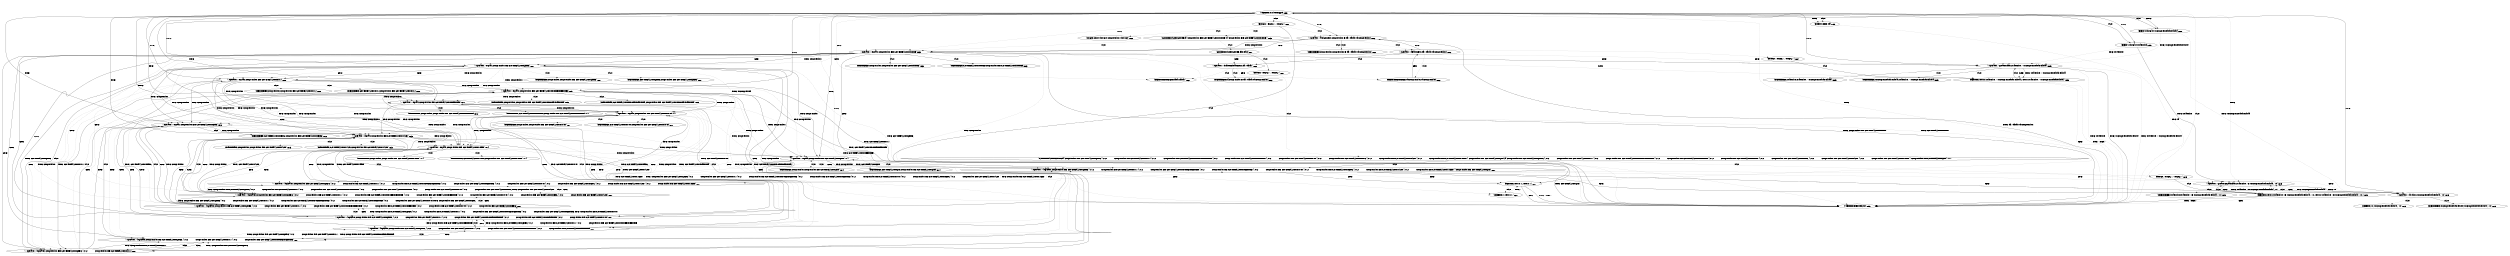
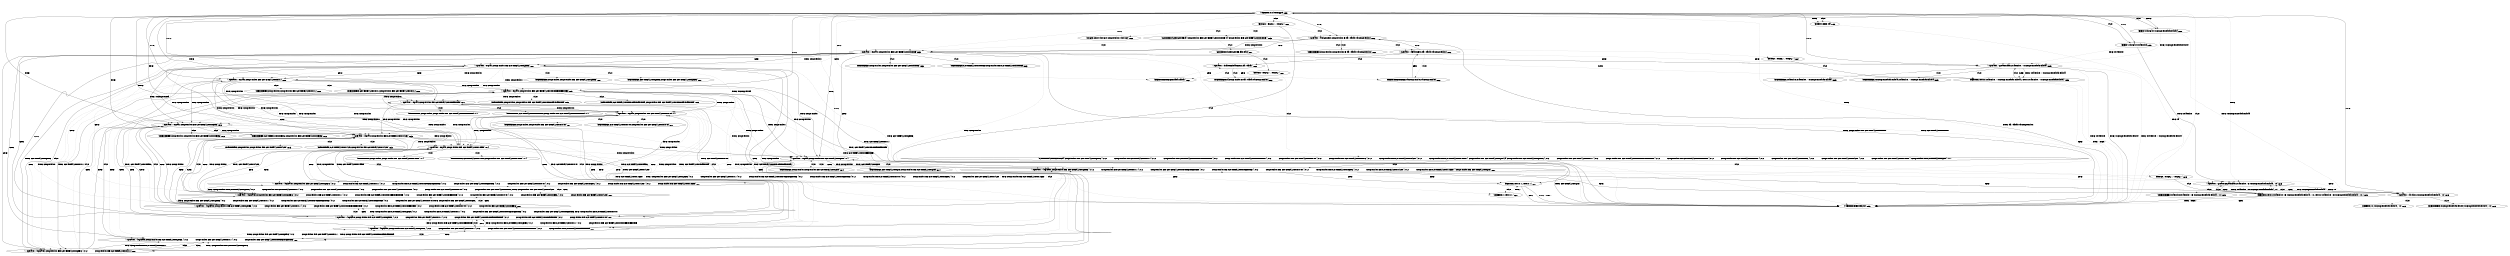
  digraph {
    edge [style=dotted]
    n1 [label=<(METHOD,_WriteAsType)<SUB>1799</SUB>>]
    n2 [label=<(PARAM,TIFF *tif)<SUB>1799</SUB>>]
    n3 [label=<(PARAM,uint64_t strile_size)<SUB>1799</SUB>>]
    n4 [label=<(PARAM,uint64_t uncompressed_threshold)<SUB>1800</SUB>>]
    n5 [label=<(BLOCK,&lt;empty&gt;,&lt;empty&gt;)<SUB>1801</SUB>>]
    n6 [label=<(&lt;operator&gt;.assignment,compression = tif-&gt;tif_dir.td_compression)<SUB>1802</SUB>>]
    n7 [label=<(FIELD_IDENTIFIER,tif_dir,tif_dir)<SUB>1802</SUB>>]
    n8 [label=<(&lt;operator&gt;.equals,compression == COMPRESSION_NONE)<SUB>1803</SUB>>]
    n9 [label=<(&lt;operator&gt;.greaterThan,strile_size &gt; uncompressed_threshold)<SUB>1805</SUB>>]
    n10 [label=<(&lt;operator&gt;.equals,compression == COMPRESSION_JPEG)<SUB>1807</SUB>>]
    n11 [label=<(&lt;operator&gt;.equals,compression == COMPRESSION_LZW)<SUB>1808</SUB>>]
    n12 [label=<(&lt;operator&gt;.equals,compression == COMPRESSION_ADOBE_DEFLATE)<SUB>1809</SUB>>]
    n13 [label=<(&lt;operator&gt;.equals,compression == COMPRESSION_DEFLATE)<SUB>1810</SUB>>]
    n14 [label=<(&lt;operator&gt;.equals,compression == COMPRESSION_LZMA)<SUB>1811</SUB>>]
    n15 [label=<(&lt;operator&gt;.equals,compression == COMPRESSION_LERC)<SUB>1912</SUB>>]
    n16 [label=<(&lt;operator&gt;.equals,compression == COMPRESSION_ZSTD)<SUB>1813</SUB>>]
    n17 [label=<(&lt;operator&gt;.equals,compression == COMPRESSION_WEBP)<SUB>1814</SUB>>]
    n18 [label=<(&lt;operator&gt;.equals,compression == COMPRESSION_JXL)<SUB>1814</SUB>>]
    n19 [label=<(&lt;operator&gt;.greaterEqualsThan,strile_size &gt;= uncompressed_threshold / 10)<SUB>1819</SUB>>]
    n20 [label=<(&lt;operator&gt;.division,uncompressed_threshold / 10)<SUB>1819</SUB>>]
    n21 [label=<(LITERAL,1,return 1;)<SUB>1821</SUB>>]
    n22 [label=<(METHOD_RETURN,int)<SUB>1799</SUB>>]
    n23 [label=<(RETURN,return 1;,return 1;)<SUB>1821</SUB>>]
    n24 [label=<(LOCAL,const uint16_t compression: uint16_t)<SUB>1802</SUB>>]
    n25 [label=<(CONTROL_STRUCTURE,if (compression == COMPRESSION_NONE),if (compression == COMPRESSION_NONE))<SUB>1803</SUB>>]
    n26 [label=<(IDENTIFIER,compression,compression = tif-&gt;tif_dir.td_compression)<SUB>1802</SUB>>]
    n27 [label=<(&lt;operator&gt;.fieldAccess,tif-&gt;tif_dir.td_compression)<SUB>1802</SUB>>]
    n28 [label=<(&lt;operator&gt;.indirectFieldAccess,tif-&gt;tif_dir)<SUB>1802</SUB>>]
    n29 [label=<(IDENTIFIER,compression,compression == COMPRESSION_NONE)<SUB>1803</SUB>>]
    n30 [label=<(IDENTIFIER,COMPRESSION_NONE,compression == COMPRESSION_NONE)<SUB>1803</SUB>>]
    n31 [label=<(RETURN,return strile_size &gt; uncompressed_threshold;,return strile_size &gt; uncompressed_threshold;)<SUB>1805</SUB>>]
    n32 [label=<(&lt;operator&gt;.logicalOr,compression == COMPRESSION_JPEG ||\012             compression == COMPRESSION_LZW ||\012             compression == COMPRESSION_ADOBE_DEFLATE ||\012             compression == COMPRESSION_DEFLATE ||\012             compression == COMPRESSION_LZMA ||\012             compression == COMPRESSION_LERC ||\012             compression == COMPRESSION_ZSTD ||\012             compression == COMPRESSION_WEBP || compression == COMPRESSION_JXL)<SUB>1807</SUB>>]
    n33 [label=<(&lt;operator&gt;.logicalOr,compression == COMPRESSION_JPEG ||\012             compression == COMPRESSION_LZW ||\012             compression == COMPRESSION_ADOBE_DEFLATE ||\012             compression == COMPRESSION_DEFLATE ||\012             compression == COMPRESSION_LZMA ||\012             compression == COMPRESSION_LERC ||\012             compression == COMPRESSION_ZSTD ||\012             compression == COMPRESSION_WEBP)<SUB>1807</SUB>>]
    n34 [label=<(&lt;operator&gt;.logicalOr,compression == COMPRESSION_JPEG ||\012             compression == COMPRESSION_LZW ||\012             compression == COMPRESSION_ADOBE_DEFLATE ||\012             compression == COMPRESSION_DEFLATE ||\012             compression == COMPRESSION_LZMA ||\012             compression == COMPRESSION_LERC ||\012             compression == COMPRESSION_ZSTD)<SUB>1807</SUB>>]
    n35 [label=<(&lt;operator&gt;.logicalOr,compression == COMPRESSION_JPEG ||\012             compression == COMPRESSION_LZW ||\012             compression == COMPRESSION_ADOBE_DEFLATE ||\012             compression == COMPRESSION_DEFLATE ||\012             compression == COMPRESSION_LZMA ||\012             compression == COMPRESSION_LERC)<SUB>1807</SUB>>]
    n36 [label=<(&lt;operator&gt;.logicalOr,compression == COMPRESSION_JPEG ||\012             compression == COMPRESSION_LZW ||\012             compression == COMPRESSION_ADOBE_DEFLATE ||\012             compression == COMPRESSION_DEFLATE ||\012             compression == COMPRESSION_LZMA)<SUB>1807</SUB>>]
    n37 [label=<(&lt;operator&gt;.logicalOr,compression == COMPRESSION_JPEG ||\012             compression == COMPRESSION_LZW ||\012             compression == COMPRESSION_ADOBE_DEFLATE ||\012             compression == COMPRESSION_DEFLATE)<SUB>1807</SUB>>]
    n38 [label=<(&lt;operator&gt;.logicalOr,compression == COMPRESSION_JPEG ||\012             compression == COMPRESSION_LZW ||\012             compression == COMPRESSION_ADOBE_DEFLATE)<SUB>1807</SUB>>]
    n39 [label=<(&lt;operator&gt;.logicalOr,compression == COMPRESSION_JPEG ||\012             compression == COMPRESSION_LZW)<SUB>1807</SUB>>]
    n40 [label=<(IDENTIFIER,strile_size,strile_size &gt; uncompressed_threshold)<SUB>1805</SUB>>]
    n41 [label=<(IDENTIFIER,uncompressed_threshold,strile_size &gt; uncompressed_threshold)<SUB>1805</SUB>>]
    n42 [label=<(IDENTIFIER,compression,compression == COMPRESSION_JPEG)<SUB>1807</SUB>>]
    n43 [label=<(IDENTIFIER,COMPRESSION_JPEG,compression == COMPRESSION_JPEG)<SUB>1807</SUB>>]
    n44 [label=<(IDENTIFIER,compression,compression == COMPRESSION_LZW)<SUB>1808</SUB>>]
    n45 [label=<(IDENTIFIER,COMPRESSION_LZW,compression == COMPRESSION_LZW)<SUB>1808</SUB>>]
    n46 [label=<(IDENTIFIER,compression,compression == COMPRESSION_ADOBE_DEFLATE)<SUB>1809</SUB>>]
    n47 [label=<(IDENTIFIER,COMPRESSION_ADOBE_DEFLATE,compression == COMPRESSION_ADOBE_DEFLATE)<SUB>1809</SUB>>]
-   n48 [label=<(IDENTIFIER,compression,compression == COMPRESSION_DEFLATE)<SUB>1812</SUB>>]
+   n48 [label=<(IDENTIFIER,compression,compression == COMPRESSION_DEFLATE)<SUB>1810</SUB>>]
    n49 [label=<(IDENTIFIER,COMPRESSION_DEFLATE,compression == COMPRESSION_DEFLATE)<SUB>1810</SUB>>]
    n50 [label=<(IDENTIFIER,compression,compression == COMPRESSION_LZMA)<SUB>1811</SUB>>]
    n51 [label=<(IDENTIFIER,COMPRESSION_LZMA,compression == COMPRESSION_LZMA)<SUB>1811</SUB>>]
+   n52 [label=<(IDENTIFIER,compression,compression == COMPRESSION_LERC)<SUB>1812</SUB>>]
    n53 [label=<(IDENTIFIER,COMPRESSION_LERC,compression == COMPRESSION_LERC)<SUB>1812</SUB>>]
    n54 [label=<(IDENTIFIER,compression,compression == COMPRESSION_ZSTD)<SUB>1813</SUB>>]
    n55 [label=<(IDENTIFIER,COMPRESSION_ZSTD,compression == COMPRESSION_ZSTD)<SUB>1813</SUB>>]
    n56 [label=<(IDENTIFIER,compression,compression == COMPRESSION_WEBP)<SUB>1814</SUB>>]
    n57 [label=<(IDENTIFIER,COMPRESSION_WEBP,compression == COMPRESSION_WEBP)<SUB>1814</SUB>>]
    n58 [label=<(IDENTIFIER,compression,compression == COMPRESSION_JXL)<SUB>1814</SUB>>]
    n59 [label=<(IDENTIFIER,COMPRESSION_JXL,compression == COMPRESSION_JXL)<SUB>1814</SUB>>]
    n60 [label=<(RETURN,return strile_size &gt;= uncompressed_threshold / 10;,return strile_size &gt;= uncompressed_threshold / 10;)<SUB>1819</SUB>>]
    n61 [label=<(IDENTIFIER,strile_size,strile_size &gt;= uncompressed_threshold / 10)<SUB>1819</SUB>>]
    n62 [label=<(IDENTIFIER,uncompressed_threshold,uncompressed_threshold / 10)<SUB>1819</SUB>>]
    n63 [label=<(LITERAL,10,uncompressed_threshold / 10)<SUB>1819</SUB>>]
    n64 [label=<(BLOCK,&lt;empty&gt;,&lt;empty&gt;)<SUB>1804</SUB>>]
    n65 [label=<(CONTROL_STRUCTURE,else,else)<SUB>1807</SUB>>]
    n66 [label=<(FIELD_IDENTIFIER,td_compression,td_compression)<SUB>1802</SUB>>]
    n67 [label=<(IDENTIFIER,tif,compression = tif-&gt;tif_dir.td_compression)<SUB>1802</SUB>>]
    n68 [label=<(BLOCK,&lt;empty&gt;,&lt;empty&gt;)<SUB>1807</SUB>>]
    n69 [label=<(CONTROL_STRUCTURE,if (compression == COMPRESSION_JPEG ||\012             compression == COMPRESSION_LZW ||\012             compression == COMPRESSION_ADOBE_DEFLATE ||\012             compression == COMPRESSION_DEFLATE ||\012             compression == COMPRESSION_LZMA ||\012             compression == COMPRESSION_LERC ||\012             compression == COMPRESSION_ZSTD ||\012             compression == COMPRESSION_WEBP || compression == COMPRESSION_JXL),if (compression == COMPRESSION_JPEG ||\012             compression == COMPRESSION_LZW ||\012             compression == COMPRESSION_ADOBE_DEFLATE ||\012             compression == COMPRESSION_DEFLATE ||\012             compression == COMPRESSION_LZMA ||\012             compression == COMPRESSION_LERC ||\012             compression == COMPRESSION_ZSTD ||\012             compression == COMPRESSION_WEBP || compression == COMPRESSION_JXL))<SUB>1807</SUB>>]
    n70 [label=<(BLOCK,&lt;empty&gt;,&lt;empty&gt;)<SUB>1815</SUB>>]
    n1 -> n2 [label="AST: "]
    n1 -> n2 [label="DDG: "]
    n1 -> n3 [label="AST: " style=solid]
    n1 -> n3 [label="DDG: " style=solid]
    n1 -> n4 [label="AST: " style=solid]
    n1 -> n4 [label="DDG: " style=solid]
    n1 -> n5 [label="AST: "]
    n1 -> n6 [label="DDG: " style=solid]
    n1 -> n7 [label="CFG: "]
    n1 -> n8 [label="DDG: "]
    n1 -> n9 [label="DDG: " style=solid]
    n1 -> n10 [label="DDG: " style=solid]
    n1 -> n11 [label="DDG: " style=solid]
    n1 -> n12 [label="DDG: " style=solid]
    n1 -> n13 [label="DDG: " style=solid]
    n1 -> n14 [label="DDG: " style=solid]
    n1 -> n15 [label="DDG: " style=solid]
    n1 -> n16 [label="DDG: " style=solid]
    n1 -> n17 [label="DDG: " style=solid]
    n1 -> n18 [label="DDG: " style=solid]
    n1 -> n19 [label="DDG: "]
    n1 -> n20 [label="DDG: " style=solid]
    n1 -> n21 [label="DDG: "]
    n1 -> n22 [label="AST: "]
    n2 -> n22 [label="DDG: tif"]
    n3 -> n9 [label="DDG: strile_size"]
    n3 -> n19 [label="DDG: strile_size" style=solid]
    n4 -> n9 [label="DDG: uncompressed_threshold"]
    n4 -> n20 [label="DDG: uncompressed_threshold"]
    n5 -> n6 [label="AST: "]
    n5 -> n23 [label="AST: " style=solid]
    n5 -> n24 [label="AST: "]
    n5 -> n25 [label="AST: "]
    n6 -> n8 [label="CFG: " style=solid]
    n6 -> n8 [label="DDG: compression" style=solid]
    n6 -> n22 [label="DDG: tif-&gt;tif_dir.td_compression" style=solid]
    n6 -> n26 [label="AST: " style=solid]
    n6 -> n27 [label="AST: "]
-   n65 -> n28 [label="CFG: "]
+   n7 -> n28 [label="CFG: "]
    n8 -> n9 [label="CFG: " style=solid]
    n8 -> n9 [label="CDG: "]
    n8 -> n10 [label="CFG: " style=solid]
    n8 -> n10 [label="DDG: compression" style=solid]
    n8 -> n10 [label="CDG: "]
    n8 -> n22 [label="DDG: compression"]
    n8 -> n22 [label="DDG: compression == COMPRESSION_NONE" style=solid]
    n8 -> n22 [label="DDG: COMPRESSION_NONE"]
    n8 -> n29 [label="AST: " style=solid]
    n8 -> n30 [label="AST: " style=solid]
    n8 -> n31 [label="CDG: "]
    n8 -> n32 [label="CDG: " style=solid]
    n8 -> n33 [label="CDG: " style=solid]
    n8 -> n34 [label="CDG: "]
    n8 -> n35 [label="CDG: "]
    n8 -> n36 [label="CDG: " style=solid]
    n8 -> n37 [label="CDG: " style=solid]
    n8 -> n38 [label="CDG: " style=solid]
    n8 -> n39 [label="CDG: " style=solid]
    n9 -> n22 [label="DDG: strile_size"]
    n9 -> n22 [label="DDG: uncompressed_threshold" style=solid]
    n9 -> n22 [label="DDG: strile_size &gt; uncompressed_threshold"]
    n9 -> n31 [label="CFG: "]
    n9 -> n31 [label="DDG: strile_size &gt; uncompressed_threshold" style=solid]
    n9 -> n40 [label="AST: " style=solid]
    n9 -> n41 [label="AST: " style=solid]
    n10 -> n11 [label="CFG: " style=solid]
    n10 -> n11 [label="DDG: compression"]
    n10 -> n11 [label="CDG: "]
    n10 -> n12 [label="DDG: compression"]
    n10 -> n13 [label="DDG: compression"]
    n10 -> n14 [label="DDG: uncompressed"]
-   n10 -> n15 [label="DDG: compression" style=solid]
+   n10 -> n15 [label="DDG: uncompressed" style=solid]
    n10 -> n16 [label="DDG: compression"]
    n10 -> n17 [label="DDG: compression" style=solid]
    n10 -> n18 [label="DDG: compression" style=solid]
    n10 -> n22 [label="DDG: COMPRESSION_JPEG"]
    n10 -> n39 [label="CFG: " style=solid]
    n10 -> n39 [label="DDG: compression" style=solid]
    n10 -> n39 [label="DDG: COMPRESSION_JPEG" style=solid]
    n10 -> n42 [label="AST: "]
    n10 -> n43 [label="AST: "]
    n11 -> n12 [label="DDG: compression" style=solid]
    n11 -> n13 [label="DDG: compression" style=solid]
    n11 -> n14 [label="DDG: compression" style=solid]
    n11 -> n15 [label="DDG: compression" style=solid]
    n11 -> n16 [label="DDG: compression" style=solid]
    n11 -> n17 [label="DDG: compression" style=solid]
    n11 -> n18 [label="DDG: compression"]
    n11 -> n22 [label="DDG: COMPRESSION_LZW" style=solid]
    n11 -> n39 [label="CFG: "]
    n11 -> n39 [label="DDG: compression"]
    n11 -> n39 [label="DDG: COMPRESSION_LZW" style=solid]
    n11 -> n44 [label="AST: "]
    n11 -> n45 [label="AST: "]
    n12 -> n13 [label="DDG: compression"]
    n12 -> n14 [label="DDG: compression" style=solid]
    n12 -> n15 [label="DDG: compression"]
    n12 -> n16 [label="DDG: compression"]
    n12 -> n17 [label="DDG: compression"]
    n12 -> n18 [label="DDG: compression" style=solid]
    n12 -> n22 [label="DDG: COMPRESSION_ADOBE_DEFLATE" style=solid]
    n12 -> n38 [label="CFG: "]
    n12 -> n38 [label="DDG: compression"]
    n12 -> n38 [label="DDG: COMPRESSION_ADOBE_DEFLATE" style=solid]
    n12 -> n46 [label="AST: "]
    n12 -> n47 [label="AST: " style=solid]
    n13 -> n14 [label="DDG: compression" style=solid]
    n13 -> n15 [label="DDG: compression"]
    n13 -> n16 [label="DDG: compression" style=solid]
    n13 -> n17 [label="DDG: compression"]
    n13 -> n18 [label="DDG: compression"]
    n13 -> n22 [label="DDG: COMPRESSION_DEFLATE"]
    n13 -> n37 [label="CFG: "]
    n13 -> n37 [label="DDG: compression"]
    n13 -> n37 [label="DDG: COMPRESSION_DEFLATE"]
    n13 -> n48 [label="AST: " style=solid]
    n13 -> n49 [label="AST: " style=solid]
    n14 -> n15 [label="DDG: compression"]
    n14 -> n16 [label="DDG: compression"]
    n14 -> n17 [label="DDG: compression" style=solid]
    n14 -> n18 [label="DDG: compression"]
    n14 -> n22 [label="DDG: COMPRESSION_LZMA"]
    n14 -> n36 [label="CFG: " style=solid]
    n14 -> n36 [label="DDG: compression" style=solid]
    n14 -> n36 [label="DDG: COMPRESSION_LZMA" style=solid]
    n14 -> n50 [label="AST: "]
    n14 -> n51 [label="AST: "]
    n15 -> n16 [label="DDG: compression" style=solid]
    n15 -> n17 [label="DDG: compression"]
    n15 -> n18 [label="DDG: compression"]
    n15 -> n22 [label="DDG: COMPRESSION_LERC"]
    n15 -> n35 [label="CFG: " style=solid]
    n15 -> n35 [label="DDG: compression" style=solid]
    n15 -> n35 [label="DDG: COMPRESSION_LERC"]
+   n15 -> n52 [label="AST: " style=solid]
    n15 -> n53 [label="AST: " style=solid]
    n16 -> n17 [label="DDG: compression"]
    n16 -> n18 [label="DDG: compression" style=solid]
    n16 -> n22 [label="DDG: COMPRESSION_ZSTD" style=solid]
    n16 -> n34 [label="CFG: " style=solid]
    n16 -> n34 [label="DDG: compression"]
    n16 -> n34 [label="DDG: COMPRESSION_ZSTD" style=solid]
    n16 -> n54 [label="AST: "]
    n16 -> n55 [label="AST: "]
    n17 -> n18 [label="DDG: compression"]
    n17 -> n22 [label="DDG: COMPRESSION_WEBP"]
    n17 -> n33 [label="CFG: "]
    n17 -> n33 [label="DDG: compression" style=solid]
    n17 -> n33 [label="DDG: COMPRESSION_WEBP" style=solid]
    n17 -> n56 [label="AST: " style=solid]
    n17 -> n57 [label="AST: "]
    n18 -> n22 [label="DDG: COMPRESSION_JXL" style=solid]
    n18 -> n32 [label="CFG: "]
    n18 -> n32 [label="DDG: compression" style=solid]
    n18 -> n32 [label="DDG: COMPRESSION_JXL"]
    n18 -> n58 [label="AST: "]
    n18 -> n59 [label="AST: "]
    n19 -> n20 [label="AST: "]
    n19 -> n60 [label="CFG: " style=solid]
    n19 -> n60 [label="DDG: strile_size &gt;= uncompressed_threshold / 10"]
    n19 -> n61 [label="AST: "]
    n20 -> n19 [label="CFG: "]
    n20 -> n19 [label="DDG: uncompressed_threshold"]
    n20 -> n19 [label="DDG: 10" style=solid]
    n20 -> n62 [label="AST: " style=solid]
    n20 -> n63 [label="AST: "]
    n21 -> n23 [label="DDG: 1"]
    n23 -> n1 [label="DDG: "]
    n23 -> n21 [label="AST: "]
    n23 -> n22 [label="CFG: " style=solid]
    n23 -> n22 [label="DDG: &lt;RET&gt;" style=solid]
    n25 -> n8 [label="AST: "]
    n25 -> n64 [label="AST: "]
    n25 -> n65 [label="AST: "]
    n27 -> n6 [label="CFG: " style=solid]
    n27 -> n28 [label="AST: " style=solid]
    n27 -> n66 [label="AST: "]
    n28 -> n7 [label="AST: "]
    n28 -> n66 [label="CFG: "]
    n28 -> n67 [label="AST: " style=solid]
    n31 -> n9 [label="AST: " style=solid]
    n31 -> n22 [label="CFG: "]
    n31 -> n22 [label="DDG: &lt;RET&gt;"]
    n32 -> n18 [label="AST: "]
    n32 -> n19 [label="CDG: "]
    n32 -> n20 [label="CFG: " style=solid]
    n32 -> n20 [label="CDG: "]
    n32 -> n23 [label="CFG: "]
    n32 -> n23 [label="CDG: " style=solid]
    n32 -> n33 [label="AST: "]
    n32 -> n60 [label="CDG: " style=solid]
    n33 -> n17 [label="AST: " style=solid]
    n33 -> n18 [label="CFG: "]
    n33 -> n18 [label="CDG: "]
    n33 -> n32 [label="CFG: "]
    n33 -> n32 [label="DDG: compression == COMPRESSION_JPEG ||\012             compression == COMPRESSION_LZW ||\012             compression == COMPRESSION_ADOBE_DEFLATE ||\012             compression == COMPRESSION_DEFLATE ||\012             compression == COMPRESSION_LZMA ||\012             compression == COMPRESSION_LERC ||\012             compression == COMPRESSION_ZSTD"]
    n33 -> n32 [label="DDG: compression == COMPRESSION_WEBP"]
    n33 -> n34 [label="AST: "]
    n34 -> n16 [label="AST: " style=solid]
    n34 -> n17 [label="CFG: " style=solid]
    n34 -> n17 [label="CDG: "]
    n34 -> n33 [label="CFG: "]
    n34 -> n33 [label="DDG: compression == COMPRESSION_JPEG ||\012             compression == COMPRESSION_LZW ||\012             compression == COMPRESSION_ADOBE_DEFLATE ||\012             compression == COMPRESSION_DEFLATE ||\012             compression == COMPRESSION_LZMA ||\012             compression == COMPRESSION_LERC" style=solid]
    n34 -> n33 [label="DDG: compression == COMPRESSION_ZSTD"]
    n34 -> n35 [label="AST: "]
    n35 -> n15 [label="AST: " style=solid]
    n35 -> n16 [label="CFG: " style=solid]
    n35 -> n16 [label="CDG: " style=solid]
    n35 -> n34 [label="CFG: "]
    n35 -> n34 [label="DDG: compression == COMPRESSION_JPEG ||\012             compression == COMPRESSION_LZW ||\012             compression == COMPRESSION_ADOBE_DEFLATE ||\012             compression == COMPRESSION_DEFLATE ||\012             compression == COMPRESSION_LZMA" style=solid]
    n35 -> n34 [label="DDG: compression == COMPRESSION_LERC"]
    n35 -> n36 [label="AST: "]
    n36 -> n14 [label="AST: "]
    n36 -> n15 [label="CFG: " style=solid]
    n36 -> n15 [label="CDG: " style=solid]
    n36 -> n35 [label="CFG: "]
    n36 -> n35 [label="DDG: compression == COMPRESSION_JPEG ||\012             compression == COMPRESSION_LZW ||\012             compression == COMPRESSION_ADOBE_DEFLATE ||\012             compression == COMPRESSION_DEFLATE"]
    n36 -> n35 [label="DDG: compression == COMPRESSION_LZMA"]
    n36 -> n37 [label="AST: " style=solid]
    n37 -> n13 [label="AST: " style=solid]
    n37 -> n14 [label="CFG: " style=solid]
    n37 -> n14 [label="CDG: "]
    n37 -> n36 [label="CFG: "]
    n37 -> n36 [label="DDG: compression == COMPRESSION_JPEG ||\012             compression == COMPRESSION_LZW ||\012             compression == COMPRESSION_ADOBE_DEFLATE" style=solid]
    n37 -> n36 [label="DDG: compression == COMPRESSION_DEFLATE"]
    n37 -> n38 [label="AST: "]
    n38 -> n12 [label="AST: " style=solid]
    n38 -> n13 [label="CFG: "]
    n38 -> n13 [label="CDG: "]
    n38 -> n37 [label="CFG: " style=solid]
    n38 -> n37 [label="DDG: compression == COMPRESSION_JPEG ||\012             compression == COMPRESSION_LZW"]
    n38 -> n37 [label="DDG: compression == COMPRESSION_ADOBE_DEFLATE"]
    n38 -> n39 [label="AST: " style=solid]
    n39 -> n10 [label="AST: " style=solid]
    n39 -> n11 [label="AST: "]
    n39 -> n12 [label="CFG: " style=solid]
    n39 -> n12 [label="CDG: " style=solid]
    n39 -> n38 [label="CFG: " style=solid]
    n39 -> n38 [label="DDG: compression == COMPRESSION_JPEG"]
    n39 -> n38 [label="DDG: compression == COMPRESSION_LZW" style=solid]
    n60 -> n19 [label="AST: " style=solid]
    n60 -> n22 [label="CFG: "]
    n60 -> n22 [label="DDG: &lt;RET&gt;" style=solid]
    n64 -> n31 [label="AST: " style=solid]
    n65 -> n68 [label="AST: " style=solid]
    n66 -> n27 [label="CFG: " style=solid]
    n68 -> n69 [label="AST: "]
    n69 -> n32 [label="AST: " style=solid]
    n69 -> n70 [label="AST: "]
    n70 -> n60 [label="AST: " style=solid]
  }
